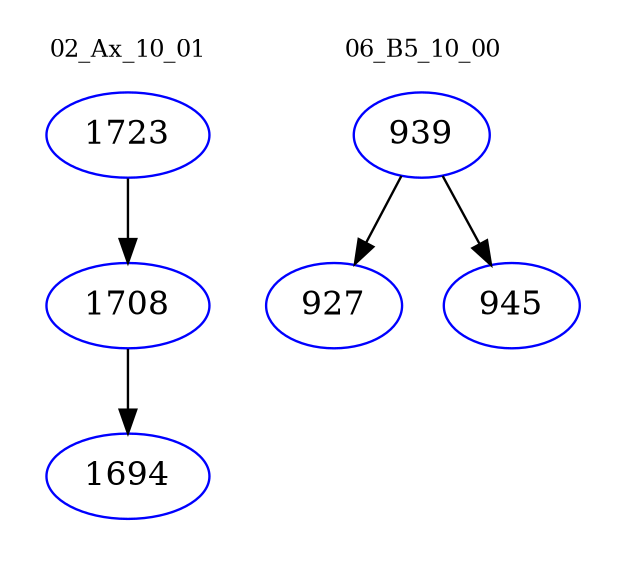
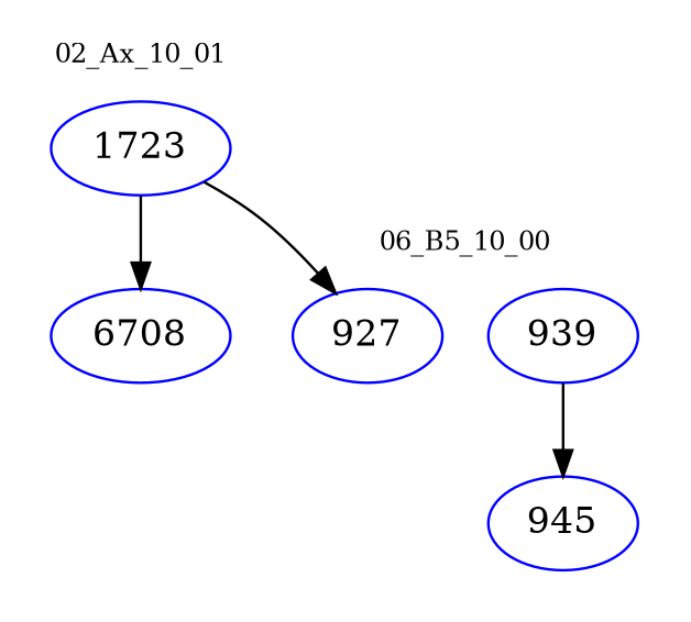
  digraph {
    fontname="DejaVu Serif"
    node [color=blue fontname="DejaVu Serif"]
    edge [color=black fontname="DejaVu Serif"]
-   n1 [label=1708]
-   n2 [label=1694]
+   n1 [label=6708]
    n3 [label=1723]
    n4 [label=939]
    n5 [label=927]
    n6 [label=945]
    subgraph cluster_1 {
      color=white
      fontsize=10
      label="02_Ax_10_01"
      n1
-     n2
      n3
    }
    subgraph cluster_2 {
      color=white
      fontsize=10
      label="06_B5_10_00"
      n4
      n5
      n6
    }
-   n1 -> n2
    n3 -> n1
-   n4 -> n5
+   n3 -> n5
    n4 -> n6
  }
